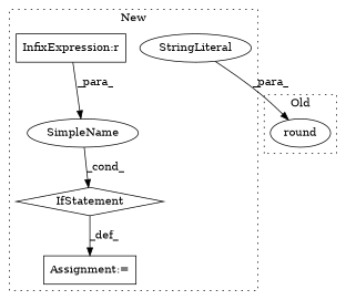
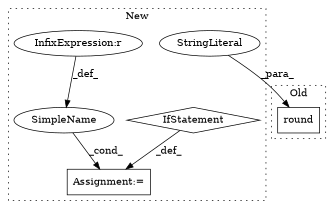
  digraph {
    node [shape=box]
    n1 [a=25 l="4,2" label=IfStatement s="11161,11186" shape=diamond]
    n2 [a=42 label=SimpleName shape=ellipse]
    n3 [a=7 l=2 label="Assignment:=" s=11201]
-   n4 [a=27 l=4 label="InfixExpression:r" s=11173]
+   n4 [a=27 l=4 label="InfixExpression:r" s=11173 shape=ellipse]
    n5 [a=45 l=9 label=StringLiteral s=11177 shape=ellipse]
-   n6 [a=32 l="6,1" label=round s="10938,10979" shape=ellipse]
+   n6 [a=32 l="6,1" label=round s="10938,10979"]
    subgraph cluster_1 {
      label=New
      style=dotted
      n1
      n2
      n3
      n4
      n5
    }
    subgraph cluster_2 {
      label=Old
      style=dotted
      n6
    }
    n1 -> n3 [label=_def_]
-   n2 -> n1 [label=_cond_]
-   n4 -> n2 [label=_para_]
+   n2 -> n3 [label=_cond_]
+   n4 -> n2 [label=_def_]
    n5 -> n6 [label=_para_]
  }
